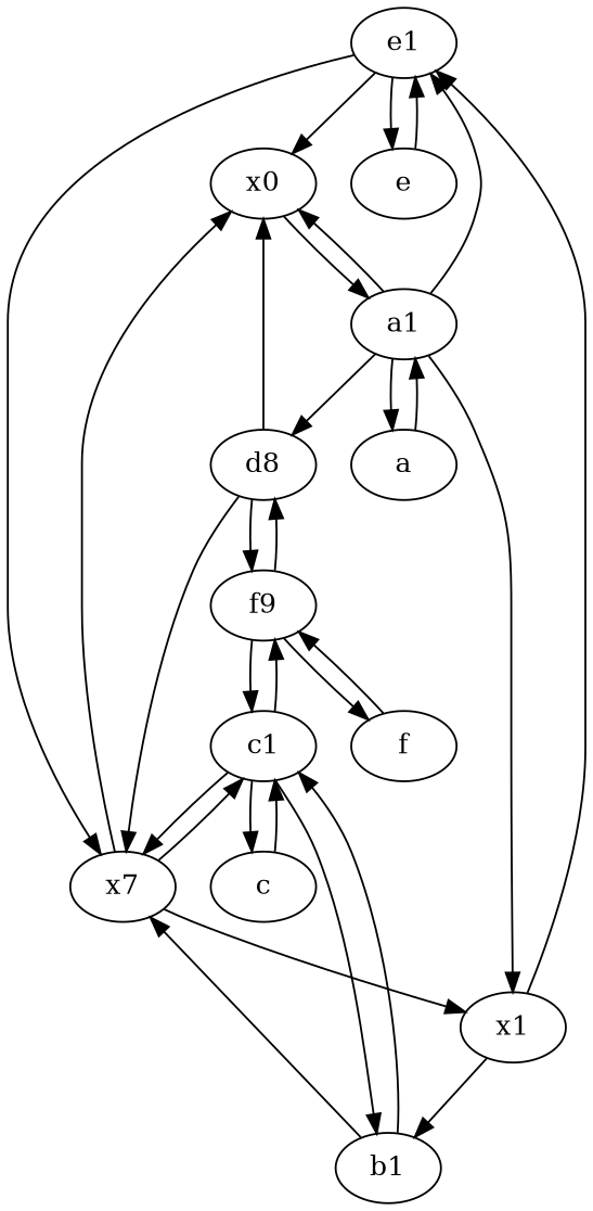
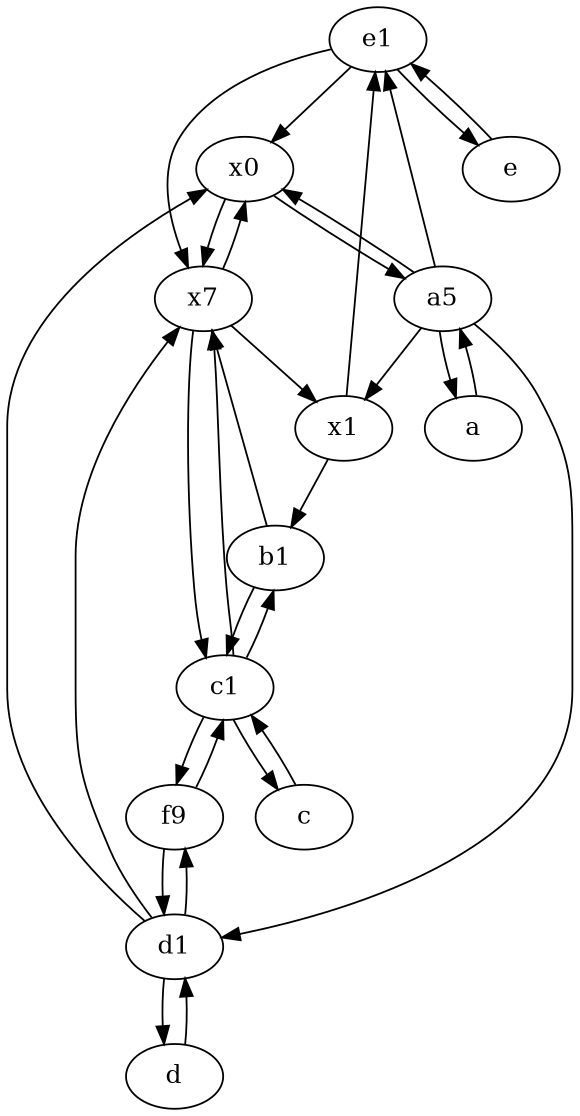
  digraph {
    e1
    x0
    n3 [label=x7]
    e
-   a1
+   a1 [label=a5]
    c1
    x1
    n8 [label=f9]
-   f
-   d1 [label=d8]
+   d1
    c
    b1
+   d
    a
    e1 -> x0
    e1 -> n3
    e1 -> e
+   x0 -> n3
    x0 -> a1
    n3 -> x0
    n3 -> c1
    n3 -> x1
    e -> e1
    a1 -> e1
    a1 -> x0
    a1 -> x1
    a1 -> d1
    a1 -> a
    c1 -> n3
    c1 -> n8
    c1 -> c
    c1 -> b1
    x1 -> e1
    x1 -> b1
    n8 -> c1
-   n8 -> f
    n8 -> d1
-   f -> n8
    d1 -> x0
    d1 -> n3
    d1 -> n8
+   d1 -> d
    c -> c1
    b1 -> n3
    b1 -> c1
+   d -> d1
    a -> a1
  }
